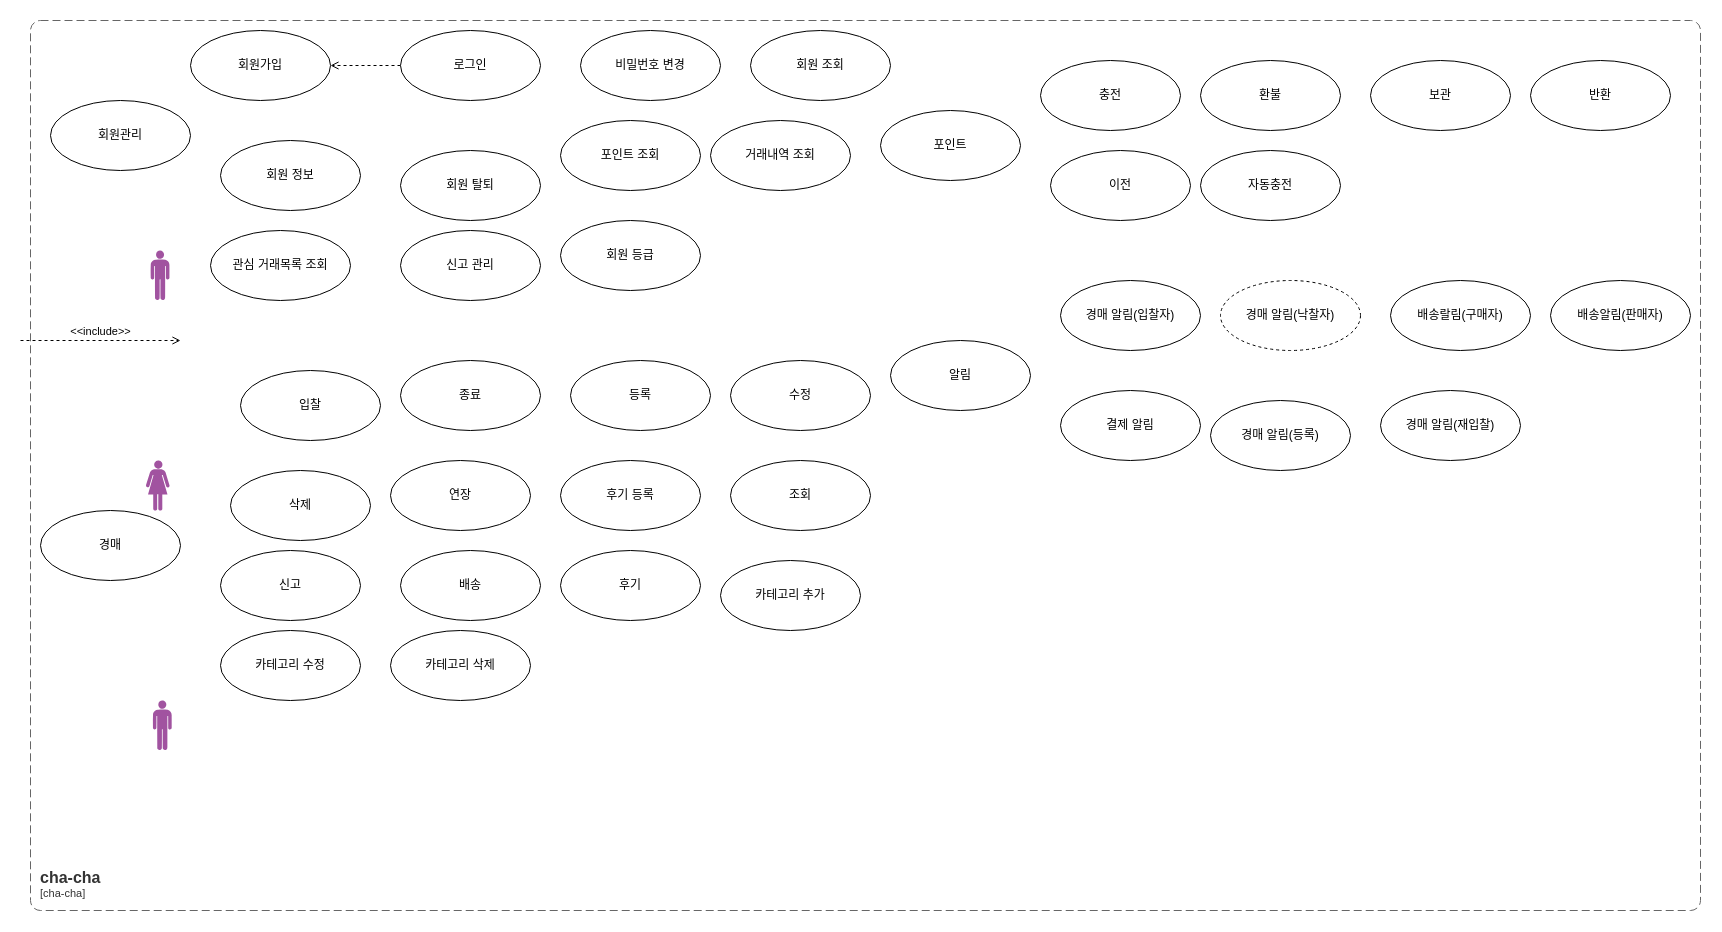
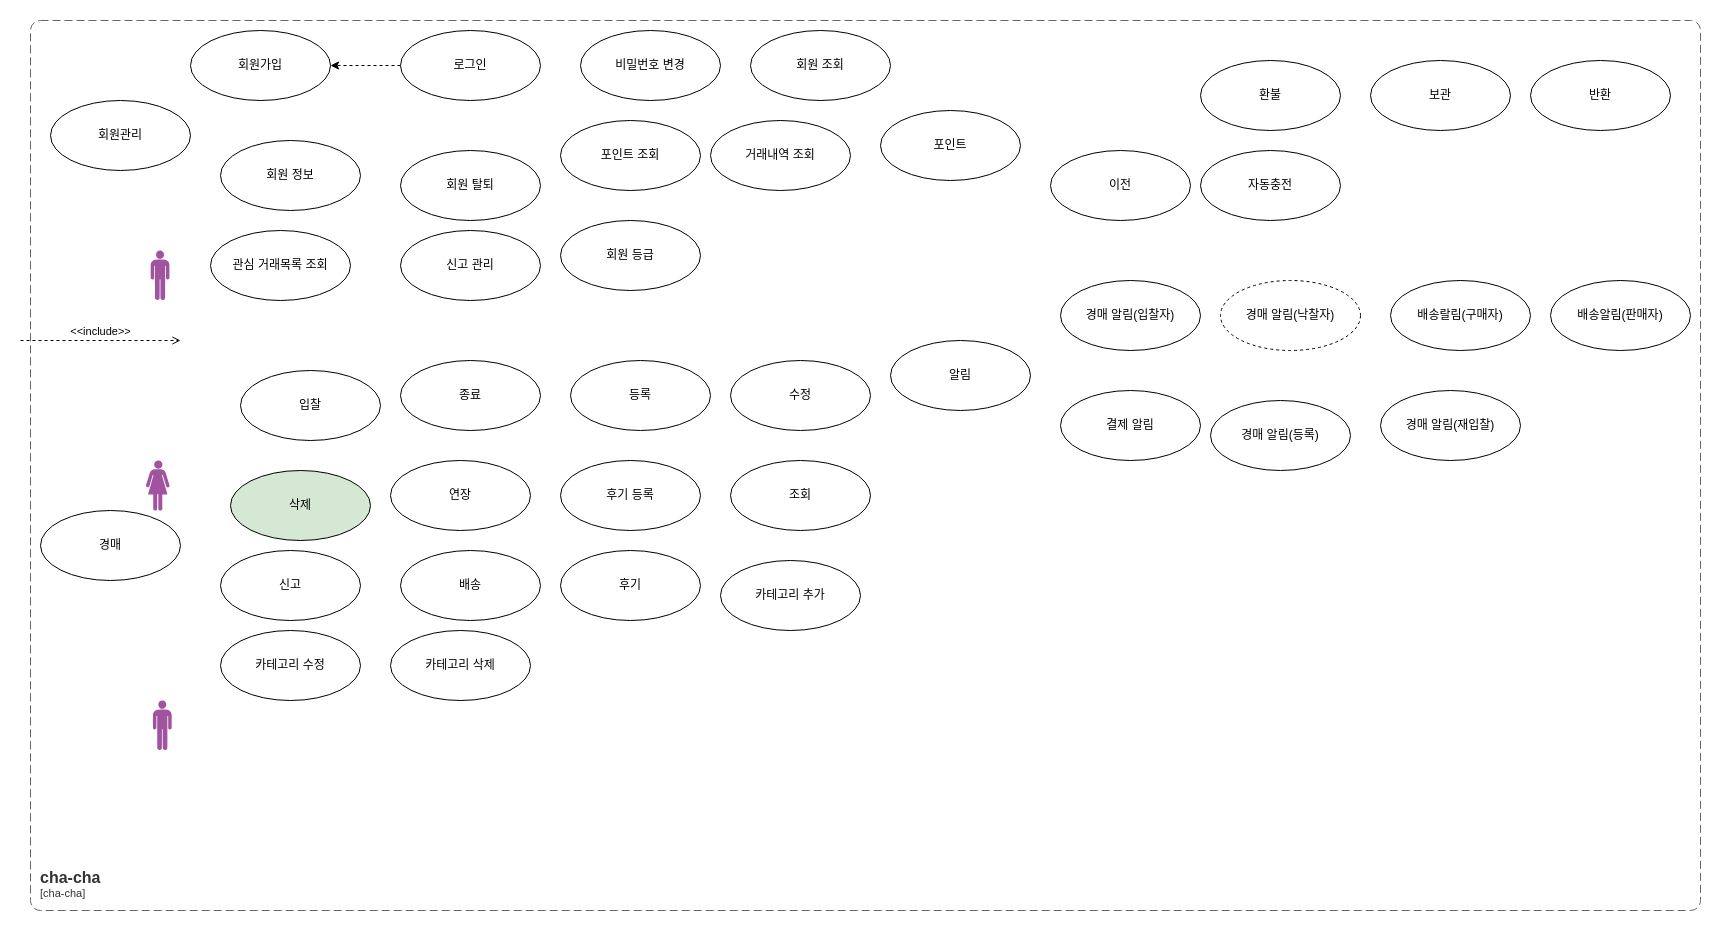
  <mxCell id="0" />
  <mxCell id="1" parent="0" />
  <mxCell id="2" value="&lt;font style=&quot;font-size: 16px&quot;&gt;&lt;b&gt;&lt;div style=&quot;text-align: left&quot;&gt;cha-cha&lt;/div&gt;&lt;/b&gt;&lt;/font&gt;&lt;div style=&quot;text-align: left&quot;&gt;[cha-cha]&lt;/div&gt;" style="rounded=1;fontSize=11;whiteSpace=wrap;html=1;dashed=1;arcSize=20;fillColor=none;strokeColor=#666666;fontColor=#333333;labelBackgroundColor=none;align=left;verticalAlign=bottom;labelBorderColor=none;spacingTop=0;spacing=10;dashPattern=8 4;metaEdit=1;rotatable=0;perimeter=rectanglePerimeter;noLabel=0;labelPadding=0;allowArrows=0;connectable=0;expand=0;recursiveResize=0;editable=1;pointerEvents=0;absoluteArcSize=1;points=[[0.25,0,0],[0.5,0,0],[0.75,0,0],[1,0.25,0],[1,0.5,0],[1,0.75,0],[0.75,1,0],[0.5,1,0],[0.25,1,0],[0,0.75,0],[0,0.5,0],[0,0.25,0]];" parent="1" vertex="1"><mxGeometry x="30" y="20" width="1670" height="890" as="geometry" /></mxCell>
  <mxCell id="3" value="회원가입" style="ellipse;whiteSpace=wrap;html=1;" vertex="1" parent="1"><mxGeometry x="190" y="30" width="140" height="70" as="geometry" /></mxCell>
  <mxCell id="4" value="" style="verticalLabelPosition=bottom;sketch=0;html=1;fillColor=#A153A0;verticalAlign=top;align=center;pointerEvents=1;shape=mxgraph.cisco_safe.design.actor_2;" vertex="1" parent="1"><mxGeometry x="152.25" y="700" width="19" height="50" as="geometry" /></mxCell>
  <mxCell id="5" value="" style="verticalLabelPosition=bottom;sketch=0;html=1;fillColor=#A153A0;verticalAlign=top;align=center;pointerEvents=1;shape=mxgraph.cisco_safe.design.actor_2;" vertex="1" parent="1"><mxGeometry x="150" y="250" width="19" height="50" as="geometry" /></mxCell>
  <mxCell id="6" value="" style="verticalLabelPosition=bottom;sketch=0;html=1;fillColor=#A153A0;verticalAlign=top;align=center;pointerEvents=1;shape=mxgraph.cisco_safe.design.actor_1;" vertex="1" parent="1"><mxGeometry x="145.5" y="460" width="23.5" height="50" as="geometry" /></mxCell>
  <mxCell id="7" value="포인트 조회" style="ellipse;whiteSpace=wrap;html=1;" vertex="1" parent="1"><mxGeometry x="560" y="120" width="140" height="70" as="geometry" /></mxCell>
  <mxCell id="8" value="회원 탈퇴" style="ellipse;whiteSpace=wrap;html=1;" vertex="1" parent="1"><mxGeometry x="400" y="150" width="140" height="70" as="geometry" /></mxCell>
  <mxCell id="9" value="회원 정보" style="ellipse;whiteSpace=wrap;html=1;" vertex="1" parent="1"><mxGeometry x="220" y="140" width="140" height="70" as="geometry" /></mxCell>
- <mxCell id="10" value="" style="edgeStyle=orthogonalEdgeStyle;rounded=0;orthogonalLoop=1;jettySize=auto;html=1;dashed=1;endArrow=open;" edge="1" parent="1" source="11" target="3"><mxGeometry relative="1" as="geometry" /></mxCell>
+ <mxCell id="10" value="" style="edgeStyle=orthogonalEdgeStyle;rounded=0;orthogonalLoop=1;jettySize=auto;html=1;dashed=1;" edge="1" parent="1" source="11" target="3"><mxGeometry relative="1" as="geometry" /></mxCell>
  <mxCell id="11" value="로그인" style="ellipse;whiteSpace=wrap;html=1;" vertex="1" parent="1"><mxGeometry x="400" y="30" width="140" height="70" as="geometry" /></mxCell>
  <mxCell id="12" value="비밀번호 변경" style="ellipse;whiteSpace=wrap;html=1;" vertex="1" parent="1"><mxGeometry x="580" y="30" width="140" height="70" as="geometry" /></mxCell>
  <mxCell id="13" value="회원 조회" style="ellipse;whiteSpace=wrap;html=1;" vertex="1" parent="1"><mxGeometry x="750" y="30" width="140" height="70" as="geometry" /></mxCell>
  <mxCell id="14" value="신고 관리" style="ellipse;whiteSpace=wrap;html=1;" vertex="1" parent="1"><mxGeometry x="400" y="230" width="140" height="70" as="geometry" /></mxCell>
  <mxCell id="15" value="회원 등급" style="ellipse;whiteSpace=wrap;html=1;" vertex="1" parent="1"><mxGeometry x="560" y="220" width="140" height="70" as="geometry" /></mxCell>
  <mxCell id="16" value="거래내역 조회" style="ellipse;whiteSpace=wrap;html=1;" vertex="1" parent="1"><mxGeometry x="710" y="120" width="140" height="70" as="geometry" /></mxCell>
  <mxCell id="17" value="관심 거래목록 조회" style="ellipse;whiteSpace=wrap;html=1;" vertex="1" parent="1"><mxGeometry x="210" y="230" width="140" height="70" as="geometry" /></mxCell>
  <mxCell id="18" value="종료" style="ellipse;whiteSpace=wrap;html=1;" vertex="1" parent="1"><mxGeometry x="400" y="360" width="140" height="70" as="geometry" /></mxCell>
  <mxCell id="19" value="입찰" style="ellipse;whiteSpace=wrap;html=1;" vertex="1" parent="1"><mxGeometry x="240" y="370" width="140" height="70" as="geometry" /></mxCell>
  <mxCell id="20" value="카테고리 삭제" style="ellipse;whiteSpace=wrap;html=1;" vertex="1" parent="1"><mxGeometry x="390" y="630" width="140" height="70" as="geometry" /></mxCell>
  <mxCell id="21" value="카테고리 수정" style="ellipse;whiteSpace=wrap;html=1;" vertex="1" parent="1"><mxGeometry x="220" y="630" width="140" height="70" as="geometry" /></mxCell>
  <mxCell id="22" value="카테고리 추가" style="ellipse;whiteSpace=wrap;html=1;" vertex="1" parent="1"><mxGeometry x="720" y="560" width="140" height="70" as="geometry" /></mxCell>
  <mxCell id="23" value="후기" style="ellipse;whiteSpace=wrap;html=1;" vertex="1" parent="1"><mxGeometry x="560" y="550" width="140" height="70" as="geometry" /></mxCell>
  <mxCell id="24" value="배송" style="ellipse;whiteSpace=wrap;html=1;" vertex="1" parent="1"><mxGeometry x="400" y="550" width="140" height="70" as="geometry" /></mxCell>
  <mxCell id="25" value="신고" style="ellipse;whiteSpace=wrap;html=1;" vertex="1" parent="1"><mxGeometry x="220" y="550" width="140" height="70" as="geometry" /></mxCell>
  <mxCell id="26" value="조회" style="ellipse;whiteSpace=wrap;html=1;" vertex="1" parent="1"><mxGeometry x="730" y="460" width="140" height="70" as="geometry" /></mxCell>
  <mxCell id="27" value="연장" style="ellipse;whiteSpace=wrap;html=1;" vertex="1" parent="1"><mxGeometry x="390" y="460" width="140" height="70" as="geometry" /></mxCell>
  <mxCell id="28" value="후기 등록" style="ellipse;whiteSpace=wrap;html=1;" vertex="1" parent="1"><mxGeometry x="560" y="460" width="140" height="70" as="geometry" /></mxCell>
  <mxCell id="29" value="수정" style="ellipse;whiteSpace=wrap;html=1;" vertex="1" parent="1"><mxGeometry x="730" y="360" width="140" height="70" as="geometry" /></mxCell>
- <mxCell id="30" value="삭제" style="ellipse;whiteSpace=wrap;html=1;" vertex="1" parent="1"><mxGeometry x="230" y="470" width="140" height="70" as="geometry" /></mxCell>
+ <mxCell id="30" value="삭제" style="ellipse;whiteSpace=wrap;html=1;fillColor=#d5e8d4;" vertex="1" parent="1"><mxGeometry x="230" y="470" width="140" height="70" as="geometry" /></mxCell>
  <mxCell id="31" value="등록" style="ellipse;whiteSpace=wrap;html=1;" vertex="1" parent="1"><mxGeometry x="570" y="360" width="140" height="70" as="geometry" /></mxCell>
  <mxCell id="32" value="회원관리" style="ellipse;whiteSpace=wrap;html=1;" vertex="1" parent="1"><mxGeometry x="50" y="100" width="140" height="70" as="geometry" /></mxCell>
  <mxCell id="33" value="경매" style="ellipse;whiteSpace=wrap;html=1;" vertex="1" parent="1"><mxGeometry x="40" y="510" width="140" height="70" as="geometry" /></mxCell>
- <mxCell id="34" value="충전" style="ellipse;whiteSpace=wrap;html=1;" vertex="1" parent="1"><mxGeometry x="1040" y="60" width="140" height="70" as="geometry" /></mxCell>
  <mxCell id="35" value="환불" style="ellipse;whiteSpace=wrap;html=1;" vertex="1" parent="1"><mxGeometry x="1200" y="60" width="140" height="70" as="geometry" /></mxCell>
  <mxCell id="36" value="반환" style="ellipse;whiteSpace=wrap;html=1;" vertex="1" parent="1"><mxGeometry x="1530" y="60" width="140" height="70" as="geometry" /></mxCell>
  <mxCell id="37" value="자동충전" style="ellipse;whiteSpace=wrap;html=1;" vertex="1" parent="1"><mxGeometry x="1200" y="150" width="140" height="70" as="geometry" /></mxCell>
  <mxCell id="38" value="이전" style="ellipse;whiteSpace=wrap;html=1;" vertex="1" parent="1"><mxGeometry x="1050" y="150" width="140" height="70" as="geometry" /></mxCell>
  <mxCell id="39" value="보관" style="ellipse;whiteSpace=wrap;html=1;" vertex="1" parent="1"><mxGeometry x="1370" y="60" width="140" height="70" as="geometry" /></mxCell>
  <mxCell id="40" value="경매 알림(입찰자)" style="ellipse;whiteSpace=wrap;html=1;" vertex="1" parent="1"><mxGeometry x="1060" y="280" width="140" height="70" as="geometry" /></mxCell>
  <mxCell id="41" value="경매 알림(낙찰자)" style="ellipse;whiteSpace=wrap;html=1;dashed=1;" vertex="1" parent="1"><mxGeometry x="1220" y="280" width="140" height="70" as="geometry" /></mxCell>
  <mxCell id="42" value="배송랄림(구매자)" style="ellipse;whiteSpace=wrap;html=1;" vertex="1" parent="1"><mxGeometry x="1390" y="280" width="140" height="70" as="geometry" /></mxCell>
  <mxCell id="43" value="배송알림(판매자)" style="ellipse;whiteSpace=wrap;html=1;" vertex="1" parent="1"><mxGeometry x="1550" y="280" width="140" height="70" as="geometry" /></mxCell>
  <mxCell id="44" value="결제 알림" style="ellipse;whiteSpace=wrap;html=1;" vertex="1" parent="1"><mxGeometry x="1060" y="390" width="140" height="70" as="geometry" /></mxCell>
  <mxCell id="45" value="경매 알림(등록)" style="ellipse;whiteSpace=wrap;html=1;" vertex="1" parent="1"><mxGeometry x="1210" y="400" width="140" height="70" as="geometry" /></mxCell>
  <mxCell id="46" value="경매 알림(재입찰)" style="ellipse;whiteSpace=wrap;html=1;" vertex="1" parent="1"><mxGeometry x="1380" y="390" width="140" height="70" as="geometry" /></mxCell>
  <mxCell id="47" value="알림" style="ellipse;whiteSpace=wrap;html=1;" vertex="1" parent="1"><mxGeometry x="890" y="340" width="140" height="70" as="geometry" /></mxCell>
  <mxCell id="48" value="포인트" style="ellipse;whiteSpace=wrap;html=1;" vertex="1" parent="1"><mxGeometry x="880" y="110" width="140" height="70" as="geometry" /></mxCell>
  <mxCell id="49" value="&amp;lt;&amp;lt;include&amp;gt;&amp;gt;" style="html=1;verticalAlign=bottom;labelBackgroundColor=none;endArrow=open;endFill=0;dashed=1;rounded=0;" edge="1" parent="1"><mxGeometry width="160" relative="1" as="geometry"><mxPoint y="340" as="sourcePoint" x="20" /><mxPoint x="180" y="340" as="targetPoint" /></mxGeometry></mxCell>
